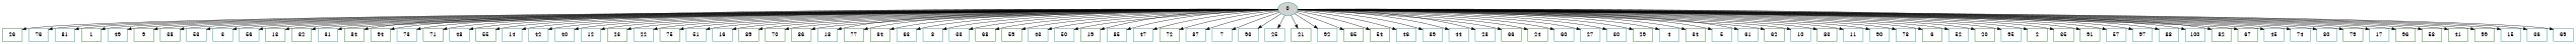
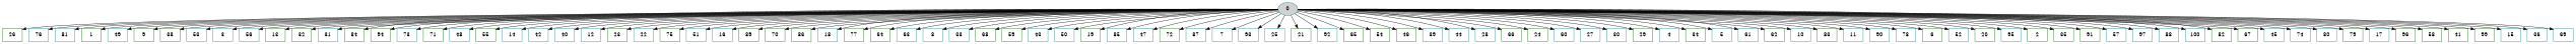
  digraph {
    node [color=teal fillcolor=white style=filled shape=box]
    0 [fillcolor=grey82 shape=""]
    n2 [color=darkgreen label="26\n"]
    n3 [label="76\n"]
    n4 [label="81\n"]
    n5 [color=darkgreen label="1\n"]
    n6 [label="49\n"]
    n7 [color=darkgreen label="9\n"]
    n8 [color=darkgreen label="38\n"]
    n9 [label="53\n"]
    n10 [label="3\n"]
    n11 [label="56\n"]
    n12 [color=darkgreen label="13\n"]
    n13 [color=darkgreen label="32\n"]
    n14 [label="31\n"]
    n15 [color=darkgreen label="84\n"]
    n16 [color=darkgreen label="94\n"]
    n17 [label="73\n"]
    n18 [color=darkgreen label="71\n"]
    n19 [label="48\n"]
    n20 [color=darkgreen label="55\n"]
    n21 [label="14\n"]
    n22 [label="42\n"]
    n23 [label="40\n"]
    n24 [label="12\n"]
    n25 [color=darkgreen label="23\n"]
    n26 [label="22\n"]
    n27 [color=darkgreen label="75\n"]
    n28 [label="51\n"]
    n29 [label="16\n"]
    n30 [color=darkgreen label="89\n"]
    n31 [color=darkgreen label="70\n"]
    n32 [color=darkgreen label="86\n"]
    n33 [label="18\n"]
    n34 [color=darkgreen label="77\n"]
    n35 [color=darkgreen label="64\n"]
    n36 [label="63\n"]
    n37 [label="8\n"]
    n38 [label="33\n"]
    n39 [color=darkgreen label="68\n"]
    n40 [color=darkgreen label="59\n"]
    n41 [label="43\n"]
    n42 [label="50\n"]
    n43 [color=darkgreen label="19\n"]
    n44 [label="85\n"]
    n45 [label="47\n"]
    n46 [color=darkgreen label="72\n"]
    n47 [label="87\n"]
    n48 [label="7\n"]
    n49 [label="93\n"]
    n50 [label="25\n"]
    n51 [color=darkgreen label="21\n"]
    n52 [label="92\n"]
    n53 [color=darkgreen label="65\n"]
    n54 [color=darkgreen label="54\n"]
-   n55 [label="46\n"]
+   n55 [color=darkgreen label="46\n"]
    n56 [label="39\n"]
    n57 [label="44\n"]
    n58 [label="28\n"]
    n59 [color=darkgreen label="66\n"]
    n60 [color=darkgreen label="24\n"]
    n61 [label="60\n"]
    n62 [label="27\n"]
    n63 [label="30\n"]
    n64 [color=darkgreen label="29\n"]
    n65 [label="4\n"]
    n66 [color=darkgreen label="34\n"]
    n67 [label="5\n"]
    n68 [label="61\n"]
    n69 [color=darkgreen label="62\n"]
    n70 [label="10\n"]
    n71 [color=darkgreen label="83\n"]
    n72 [label="11\n"]
    n73 [label="90\n"]
    n74 [label="78\n"]
    n75 [color=darkgreen label="6\n"]
    n76 [label="52\n"]
    n77 [color=darkgreen label="20\n"]
    n78 [label="95\n"]
    n79 [color=darkgreen label="2\n"]
    n80 [color=darkgreen label="35\n"]
    n81 [color=darkgreen label="91\n"]
    n82 [label="57\n"]
    n83 [label="97\n"]
    n84 [label="88\n"]
    n85 [label="100\n"]
    n86 [color=darkgreen label="82\n"]
    n87 [color=darkgreen label="67\n"]
    n88 [label="45\n"]
    n89 [label="74\n"]
    n90 [label="80\n"]
    n91 [color=darkgreen label="79\n"]
    n92 [label="17\n"]
    n93 [color=darkgreen label="96\n"]
    n94 [color=darkgreen label="58\n"]
    n95 [color=darkgreen label="41\n"]
    n96 [color=darkgreen label="99\n"]
    n97 [label="15\n"]
    n98 [label="36\n"]
    n99 [label="69\n"]
    0 -> n2
    0 -> n3
    0 -> n4
    0 -> n5
    0 -> n6
    0 -> n7
    0 -> n8
    0 -> n9
    0 -> n10
    0 -> n11
    0 -> n12
    0 -> n13
    0 -> n14
    0 -> n15
    0 -> n16
    0 -> n17
    0 -> n18
    0 -> n19
    0 -> n20
    0 -> n21
    0 -> n22
    0 -> n23
    0 -> n24
    0 -> n25
    0 -> n26
    0 -> n27
    0 -> n28
    0 -> n29
    0 -> n30
    0 -> n31
    0 -> n32
    0 -> n33
    0 -> n34
    0 -> n35
    0 -> n36
    0 -> n37
    0 -> n38
    0 -> n39
    0 -> n40
    0 -> n41
    0 -> n42
    0 -> n43
    0 -> n44
    0 -> n45
    0 -> n46
    0 -> n47
    0 -> n48
    0 -> n49
    0 -> n50
    0 -> n51
    0 -> n52
    0 -> n53
    0 -> n54
    0 -> n55
    0 -> n56
    0 -> n57
    0 -> n58
    0 -> n59
    0 -> n60
    0 -> n61
    0 -> n62
    0 -> n63
    0 -> n64
    0 -> n65
    0 -> n66
    0 -> n67
    0 -> n68
    0 -> n69
    0 -> n70
    0 -> n71
    0 -> n72
    0 -> n73
    0 -> n74
    0 -> n75
    0 -> n76
    0 -> n77
    0 -> n78
    0 -> n79
    0 -> n80
    0 -> n81
    0 -> n82
    0 -> n83
    0 -> n84
    0 -> n85
    0 -> n86
    0 -> n87
    0 -> n88
    0 -> n89
    0 -> n90
    0 -> n91
    0 -> n92
    0 -> n93
    0 -> n94
    0 -> n95
    0 -> n96
    0 -> n97
    0 -> n98
    0 -> n99
  }
